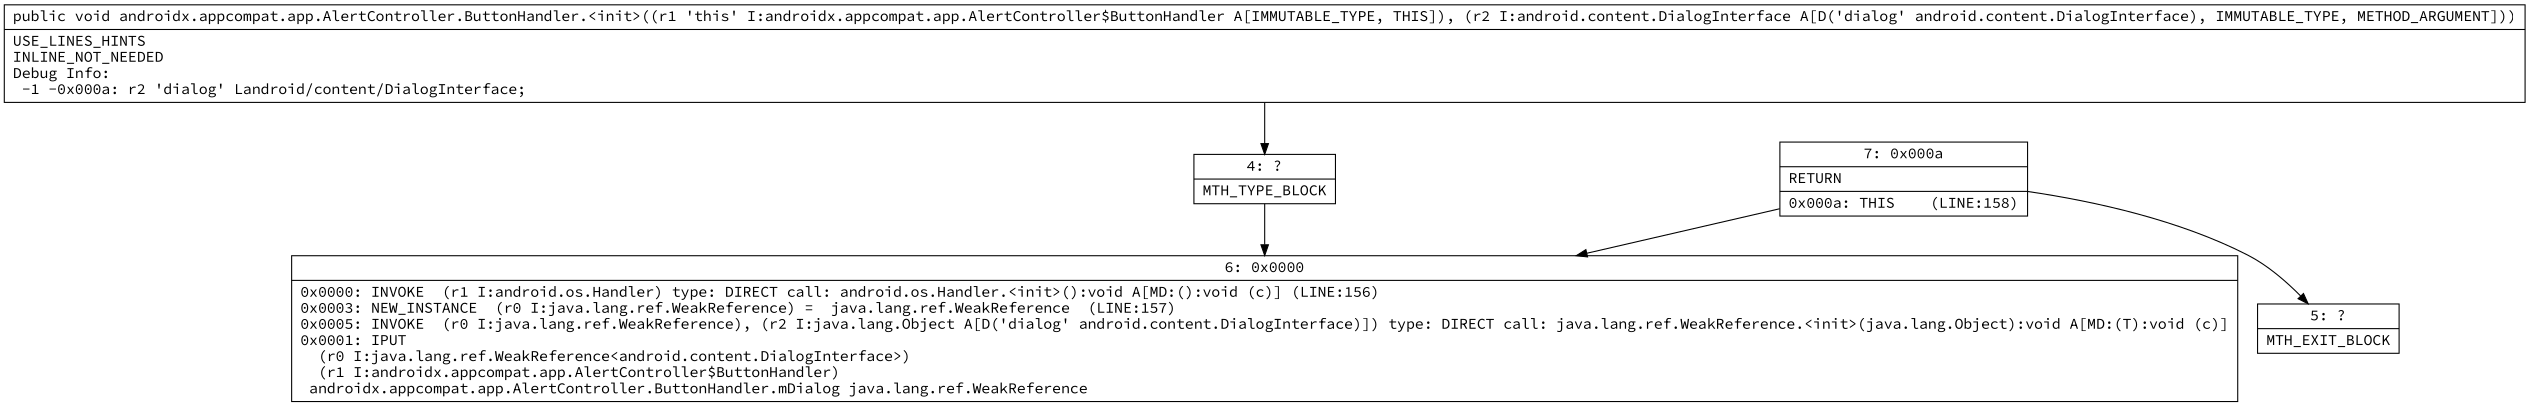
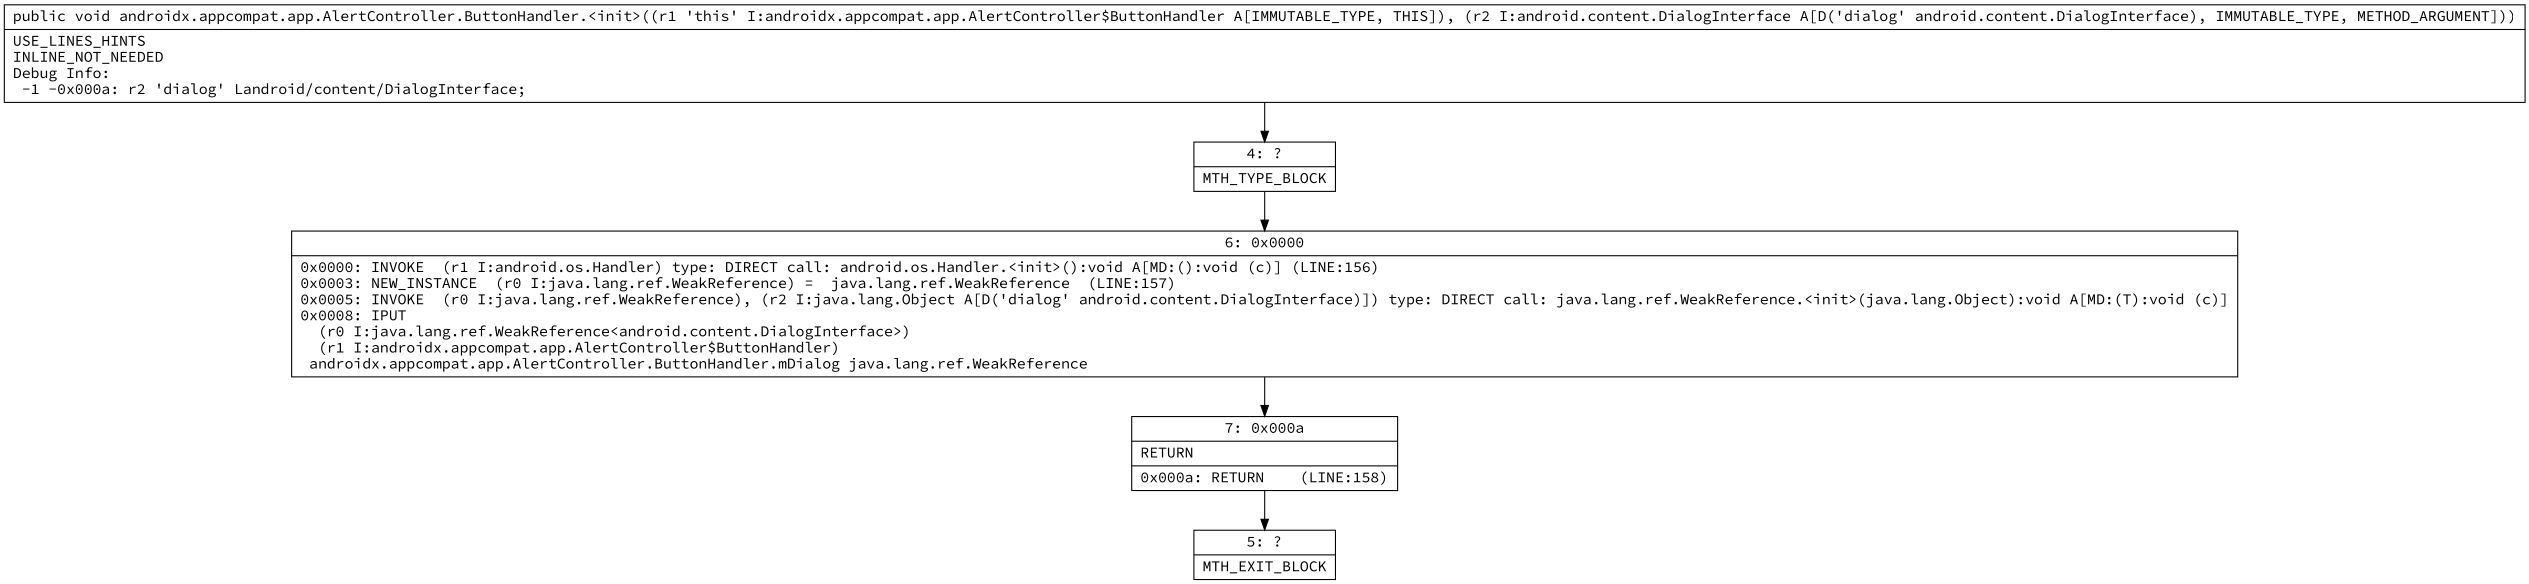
  digraph {
    fontname="Source Code Pro"
    node [fontname="Source Code Pro" shape=record]
    edge [fontname="Source Code Pro"]
    n1 [label="{4\:\ ?|MTH_TYPE_BLOCK\l}"]
-   n2 [label="{6\:\ 0x0000|0x0000: INVOKE  (r1 I:android.os.Handler) type: DIRECT call: android.os.Handler.\<init\>():void A[MD:():void (c)] (LINE:156)\l0x0003: NEW_INSTANCE  (r0 I:java.lang.ref.WeakReference) =  java.lang.ref.WeakReference  (LINE:157)\l0x0005: INVOKE  (r0 I:java.lang.ref.WeakReference), (r2 I:java.lang.Object A[D('dialog' android.content.DialogInterface)]) type: DIRECT call: java.lang.ref.WeakReference.\<init\>(java.lang.Object):void A[MD:(T):void (c)]\l0x0001: IPUT  \l  (r0 I:java.lang.ref.WeakReference\<android.content.DialogInterface\>)\l  (r1 I:androidx.appcompat.app.AlertController$ButtonHandler)\l androidx.appcompat.app.AlertController.ButtonHandler.mDialog java.lang.ref.WeakReference \l}"]
-   n3 [label="{7\:\ 0x000a|RETURN\l|0x000a: THIS    (LINE:158)\l}"]
+   n2 [label="{6\:\ 0x0000|0x0000: INVOKE  (r1 I:android.os.Handler) type: DIRECT call: android.os.Handler.\<init\>():void A[MD:():void (c)] (LINE:156)\l0x0003: NEW_INSTANCE  (r0 I:java.lang.ref.WeakReference) =  java.lang.ref.WeakReference  (LINE:157)\l0x0005: INVOKE  (r0 I:java.lang.ref.WeakReference), (r2 I:java.lang.Object A[D('dialog' android.content.DialogInterface)]) type: DIRECT call: java.lang.ref.WeakReference.\<init\>(java.lang.Object):void A[MD:(T):void (c)]\l0x0008: IPUT  \l  (r0 I:java.lang.ref.WeakReference\<android.content.DialogInterface\>)\l  (r1 I:androidx.appcompat.app.AlertController$ButtonHandler)\l androidx.appcompat.app.AlertController.ButtonHandler.mDialog java.lang.ref.WeakReference \l}"]
+   n3 [label="{7\:\ 0x000a|RETURN\l|0x000a: RETURN    (LINE:158)\l}"]
    n4 [label="{5\:\ ?|MTH_EXIT_BLOCK\l}"]
    n5 [label="{public void androidx.appcompat.app.AlertController.ButtonHandler.\<init\>((r1 'this' I:androidx.appcompat.app.AlertController$ButtonHandler A[IMMUTABLE_TYPE, THIS]), (r2 I:android.content.DialogInterface A[D('dialog' android.content.DialogInterface), IMMUTABLE_TYPE, METHOD_ARGUMENT]))  | USE_LINES_HINTS\lINLINE_NOT_NEEDED\lDebug Info:\l  \-1 \-0x000a: r2 'dialog' Landroid\/content\/DialogInterface;\l}"]
    n1 -> n2
-   n3 -> n2
+   n2 -> n3
    n3 -> n4
    n5 -> n1
  }
